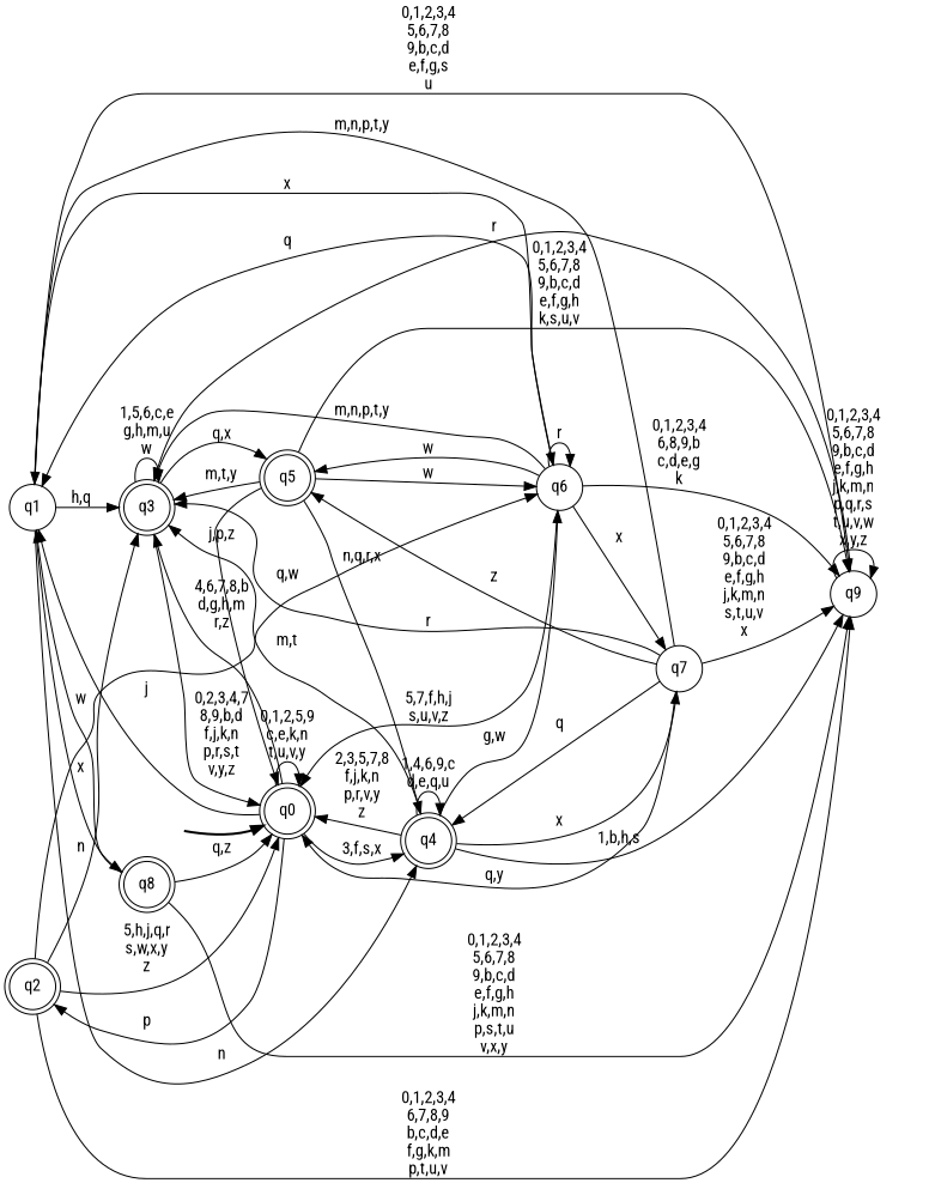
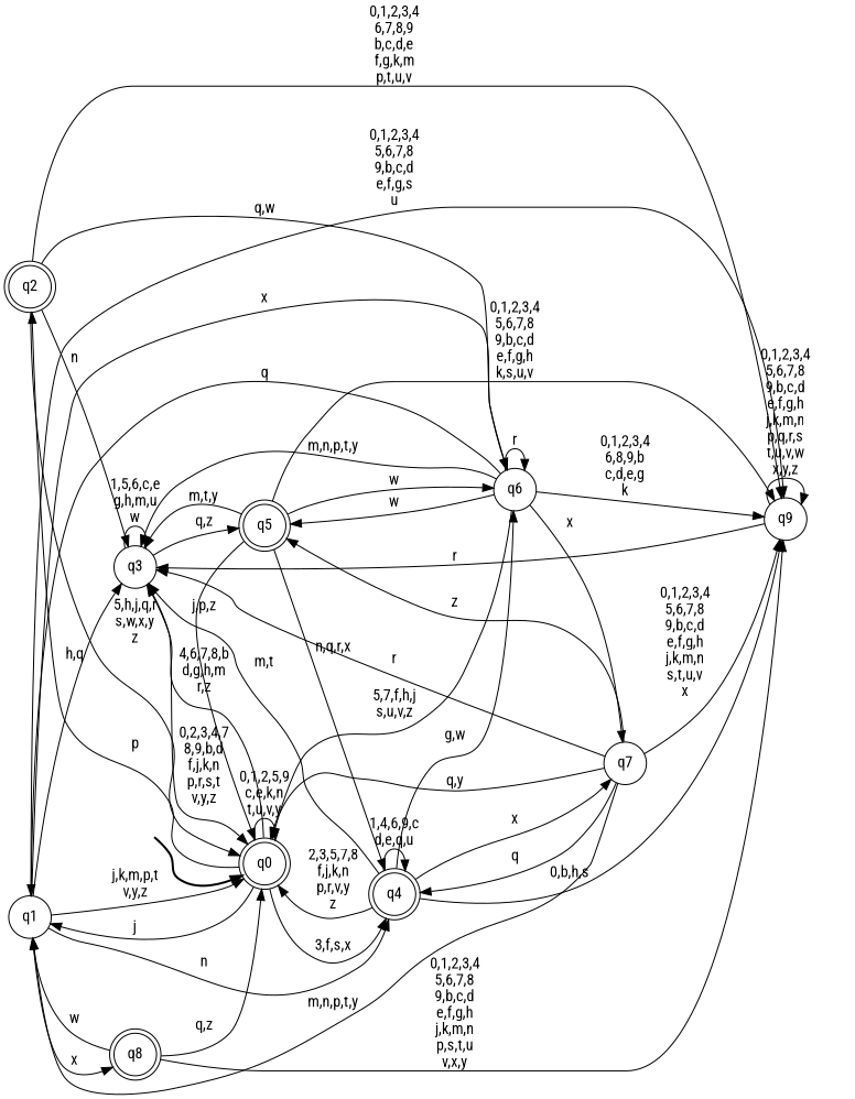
  digraph {
    fontname="Roboto Condensed"
    rankdir=LR
    node [fontname="Roboto Condensed" shape=doublecircle style="rounded,filled" color=black fillcolor=white]
    edge [fontname="Roboto Condensed"]
    __start0 [height=0 shape=none style=invis width=0 color="" fillcolor=""]
    n2 [label=q0]
    n3 [label=q1 shape=circle style=filled]
    n4 [label=q2]
-   n5 [label=q3]
+   n5 [label=q3 shape=circle]
    n6 [label=q4]
    n7 [label=q6 shape=circle]
    n8 [label=q8 style=filled]
    n9 [label=q9 shape=circle style=filled]
    n10 [label=q5]
    n11 [label=q7 shape=circle]
    subgraph cluster_1 {
      nodesep=0.15
      ranksep=0.15
      style=invis
      __start0
      n2
    }
    __start0 -> n2 [penwidth=2]
    n2 -> n2 [label="0,1,2,5,9\nc,e,k,n\nt,u,v,y"]
    n2 -> n3 [label=j]
    n2 -> n4 [label=p]
    n2 -> n5 [label="4,6,7,8,b\nd,g,h,m\nr,z"]
    n2 -> n6 [label="3,f,s,x"]
+   n3 -> n2 [label="j,k,m,p,t\nv,y,z"]
    n3 -> n5 [label="h,q"]
    n3 -> n6 [label=n]
    n3 -> n7 [label=x]
    n3 -> n8 [label=x]
    n3 -> n9 [label="0,1,2,3,4\n5,6,7,8\n9,b,c,d\ne,f,g,s\nu"]
    n4 -> n2 [label="5,h,j,q,r\ns,w,x,y\nz"]
    n4 -> n5 [label=n]
    n4 -> n7 [label="q,w"]
    n4 -> n9 [label="0,1,2,3,4\n6,7,8,9\nb,c,d,e\nf,g,k,m\np,t,u,v"]
    n5 -> n2 [label="0,2,3,4,7\n8,9,b,d\nf,j,k,n\np,r,s,t\nv,y,z"]
    n5 -> n5 [label="1,5,6,c,e\ng,h,m,u\nw"]
-   n5 -> n10 [label="q,x"]
+   n5 -> n10 [label="q,z"]
    n6 -> n2 [label="2,3,5,7,8\nf,j,k,n\np,r,v,y\nz"]
    n6 -> n5 [label="m,t"]
    n6 -> n6 [label="1,4,6,9,c\nd,e,q,u"]
    n6 -> n7 [label="g,w"]
-   n6 -> n9 [label="1,b,h,s"]
+   n6 -> n9 [label="0,b,h,s"]
    n6 -> n11 [label=x]
    n7 -> n2 [label="5,7,f,h,j\ns,u,v,z"]
    n7 -> n3 [label=q]
    n7 -> n5 [label="m,n,p,t,y"]
    n7 -> n7 [label=r]
    n7 -> n9 [label="0,1,2,3,4\n6,8,9,b\nc,d,e,g\nk"]
    n7 -> n10 [label=w]
    n7 -> n11 [label=x]
    n8 -> n2 [label="q,z"]
    n8 -> n3 [label=w]
    n8 -> n9 [label="0,1,2,3,4\n5,6,7,8\n9,b,c,d\ne,f,g,h\nj,k,m,n\np,s,t,u\nv,x,y"]
    n9 -> n5 [label=r]
    n9 -> n9 [label="0,1,2,3,4\n5,6,7,8\n9,b,c,d\ne,f,g,h\nj,k,m,n\np,q,r,s\nt,u,v,w\nx,y,z"]
    n10 -> n2 [label="j,p,z"]
    n10 -> n5 [label="m,t,y"]
    n10 -> n6 [label="n,q,r,x"]
    n10 -> n7 [label=w]
    n10 -> n9 [label="0,1,2,3,4\n5,6,7,8\n9,b,c,d\ne,f,g,h\nk,s,u,v"]
    n11 -> n2 [label="q,y"]
    n11 -> n3 [label="m,n,p,t,y"]
    n11 -> n5 [label=r]
    n11 -> n6 [label=q]
    n11 -> n9 [label="0,1,2,3,4\n5,6,7,8\n9,b,c,d\ne,f,g,h\nj,k,m,n\ns,t,u,v\nx"]
    n11 -> n10 [label=z]
  }
